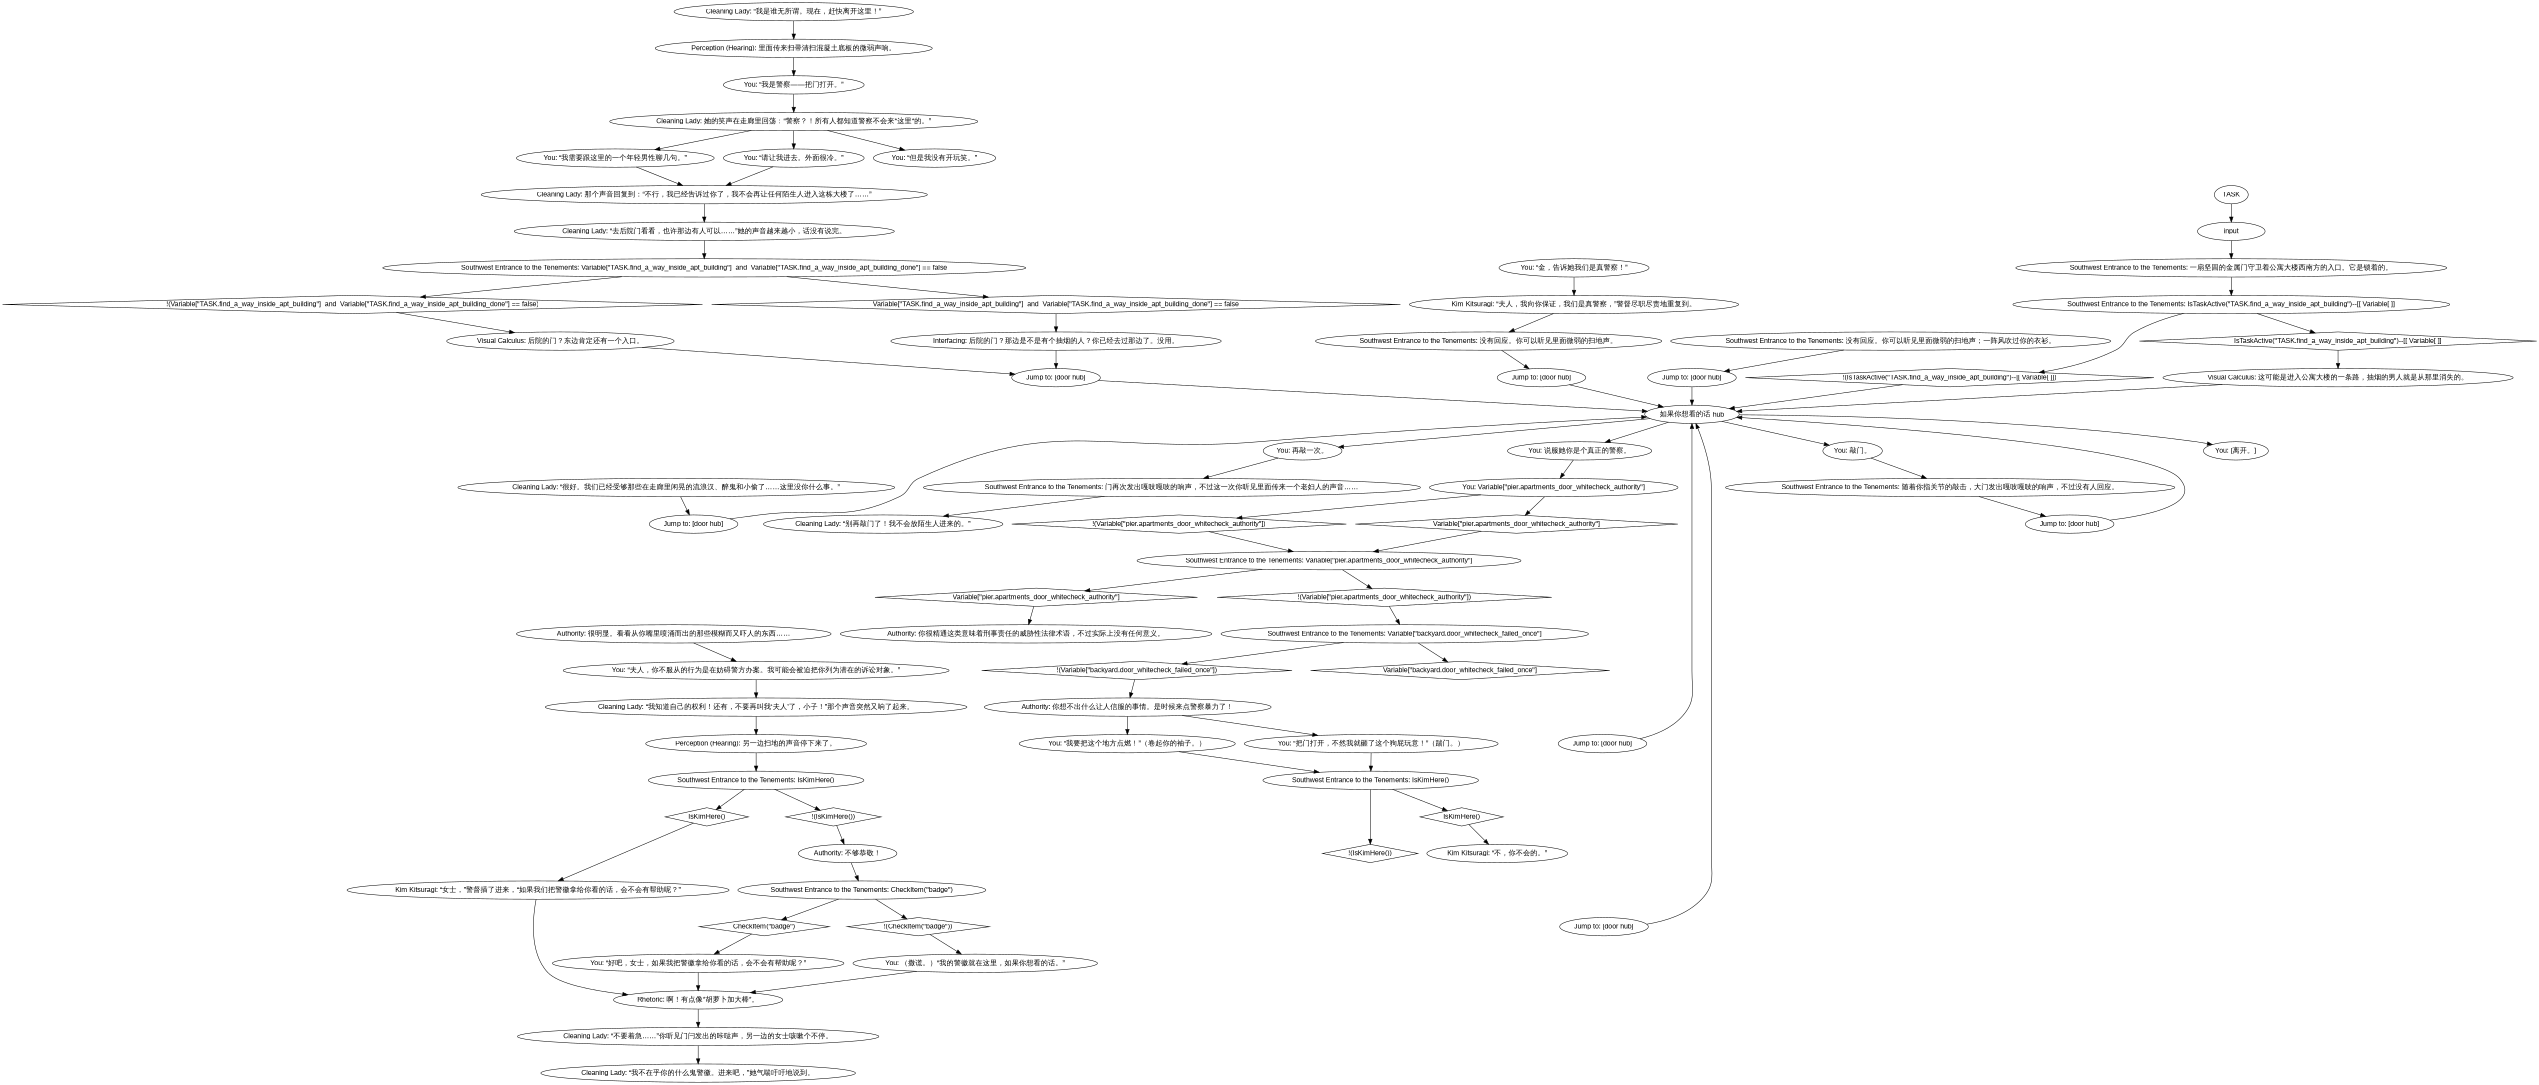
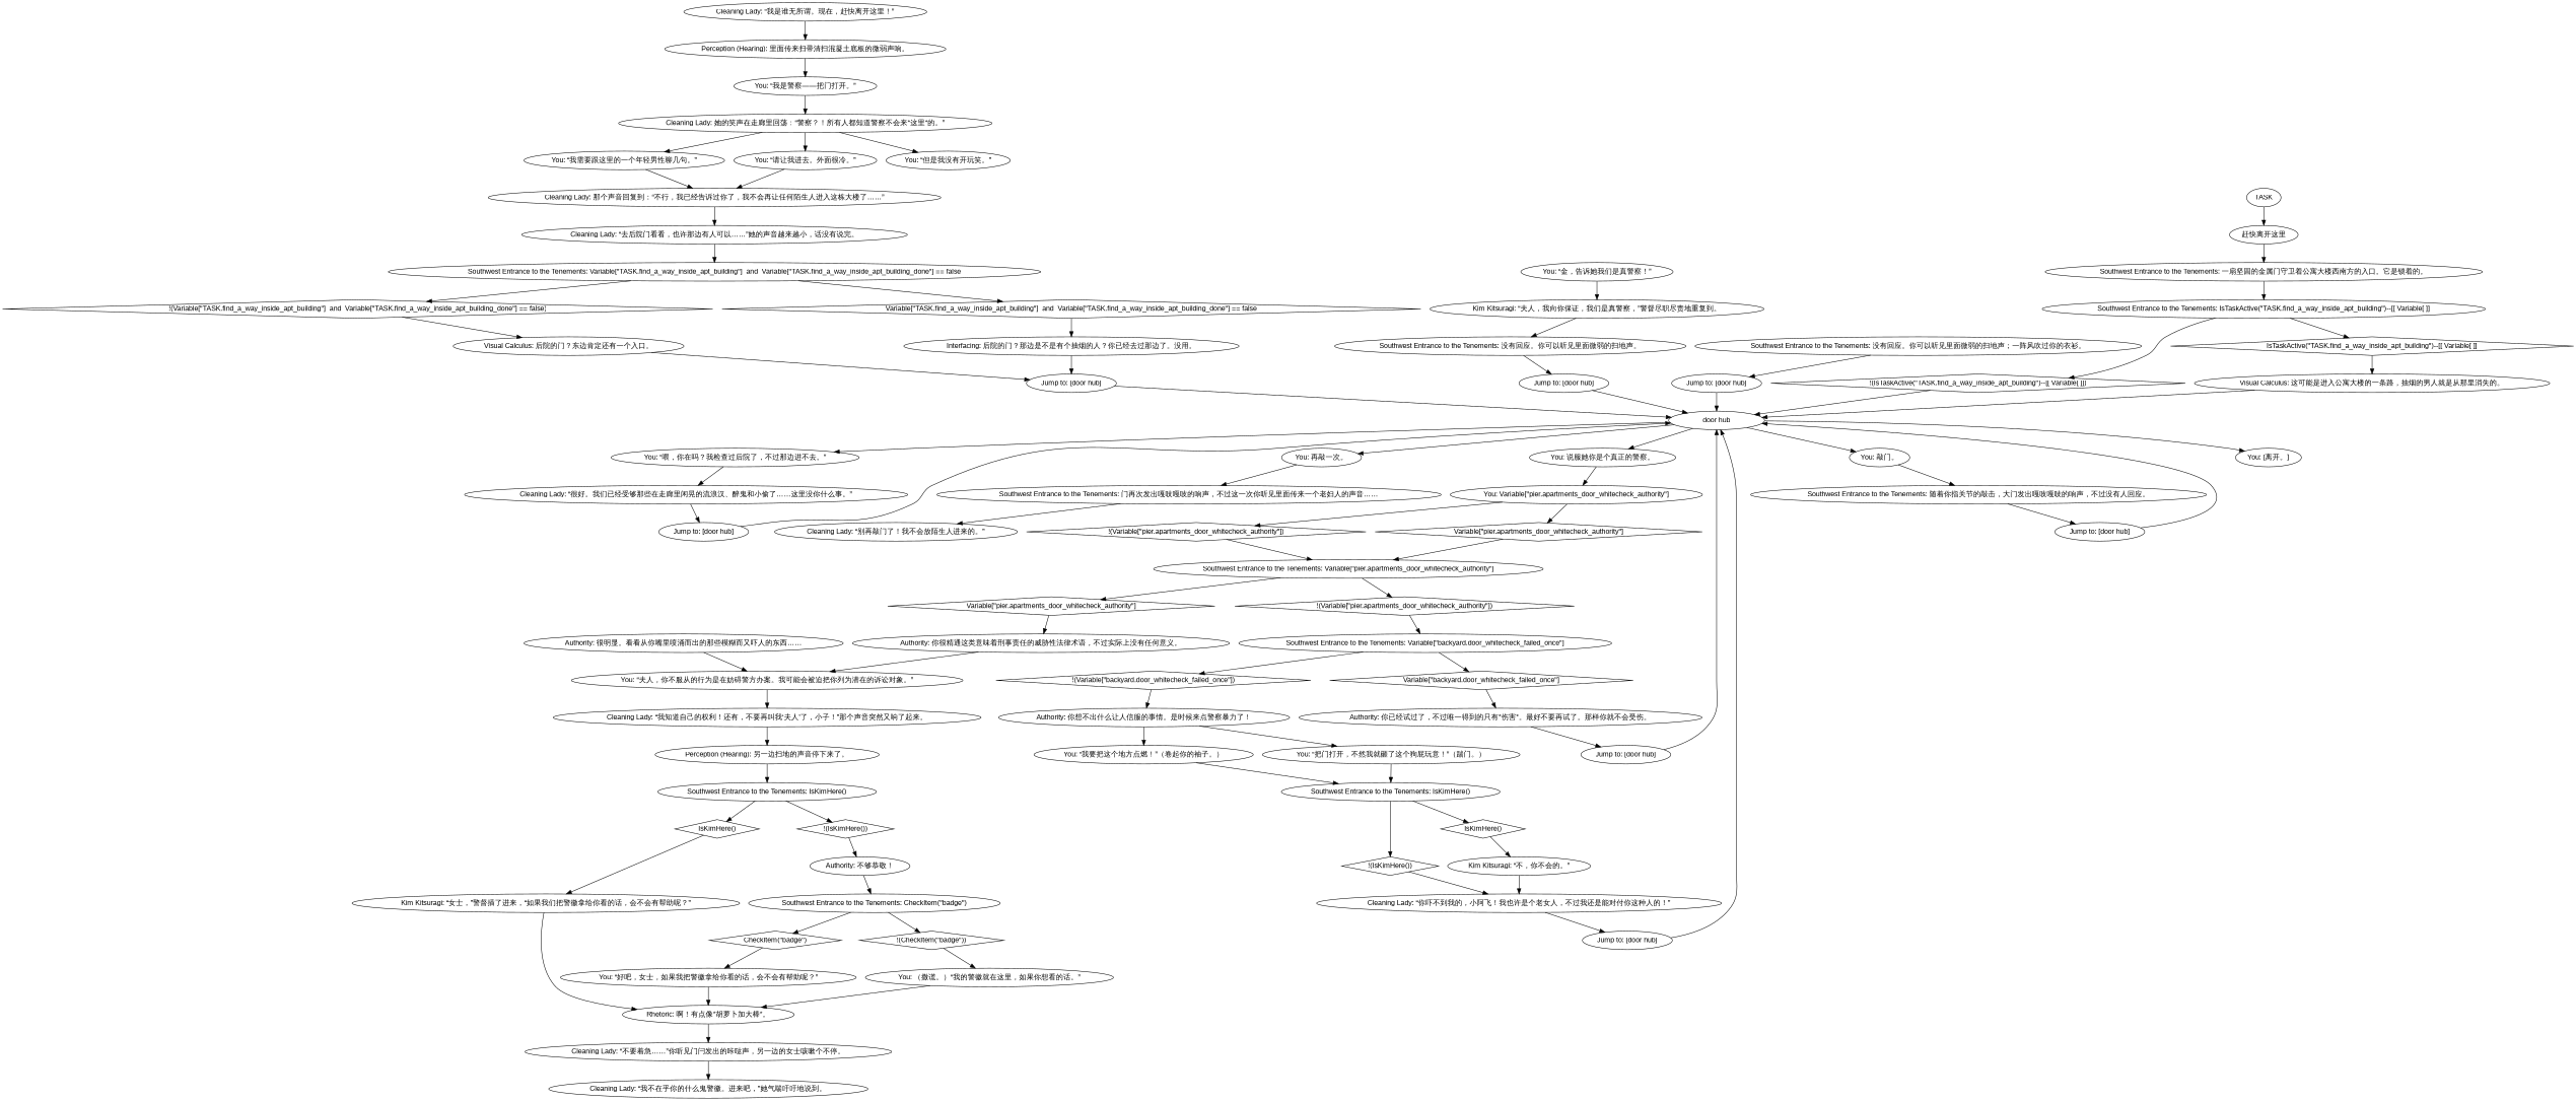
  digraph {
    fontname="Liberation Sans"
    node [fontname="Liberation Sans"]
    edge [fontname="Liberation Sans"]
    n1 [label=TASK]
-   n2 [label=input]
+   n2 [label="赶快离开这里"]
    n3 [label="Southwest Entrance to the Tenements: 一扇坚固的金属门守卫着公寓大楼西南方的入口。它是锁着的。"]
    n4 [label="Southwest Entrance to the Tenements: IsTaskActive(\"TASK.find_a_way_inside_apt_building\")--[[ Variable[ ]]"]
    n5 [label="Visual Calculus: 后院的门？东边肯定还有一个入口。"]
    n6 [label="Jump to: [door hub]"]
-   n7 [label="如果你想看的话 hub"]
+   n7 [label="door hub"]
    n8 [label="Authority: 很明显。看看从你嘴里喷涌而出的那些模糊而又吓人的东西……"]
    n9 [label="You: “夫人，你不服从的行为是在妨碍警方办案。我可能会被迫把你列为潜在的诉讼对象。”"]
    n10 [label="Southwest Entrance to the Tenements: 没有回应。你可以听见里面微弱的扫地声。"]
    n11 [label="Jump to: [door hub]"]
+   n12 [label="Authority: 你已经试过了，不过唯一得到的只有*伤害*。最好不要再试了。那样你就不会受伤。"]
    n13 [label="Jump to: [door hub]"]
    n14 [label="Authority: 你很精通这类意味着刑事责任的威胁性法律术语，不过实际上没有任何意义。"]
    n15 [label="Cleaning Lady: “我知道自己的权利！还有，不要再叫我‘夫人’了，小子！”那个声音突然又响了起来。"]
    n16 [label="Rhetoric: 啊！有点像*胡萝卜加大棒*。"]
    n17 [label="Cleaning Lady: “不要着急……”你听见门闩发出的咔哒声，另一边的女士咳嗽个不停。"]
    n18 [label="Cleaning Lady: “我不在乎你的什么鬼警徽。进来吧，”她气喘吁吁地说到。"]
    n19 [label="Southwest Entrance to the Tenements: 没有回应。你可以听见里面微弱的扫地声；一阵风吹过你的衣衫。"]
    n20 [label="Jump to: [door hub]"]
    n21 [label="Southwest Entrance to the Tenements: 随着你指关节的敲击，大门发出嘎吱嘎吱的响声，不过没有人回应。"]
    n22 [label="Jump to: [door hub]"]
    n23 [label="Jump to: [door hub]"]
+   n24 [label="You: “喂，你在吗？我检查过后院了，不过那边进不去。”"]
    n25 [label="You: 再敲一次。"]
    n26 [label="You: 说服她你是个真正的警察。"]
    n27 [label="You: 敲门。"]
    n28 [label="You: [离开。]"]
    n29 [label="Cleaning Lady: “我是谁无所谓。现在，赶快离开这里！”"]
    n30 [label="Perception (Hearing): 里面传来扫帚清扫混凝土底板的微弱声响。"]
    n31 [label="Southwest Entrance to the Tenements: IsKimHere()"]
    n32 [label="IsKimHere()" shape=diamond]
    n33 [label="!(IsKimHere())" shape=diamond]
    n34 [label="Kim Kitsuragi: “不，你不会的。”"]
+   n35 [label="Cleaning Lady: “你吓不到我的，小阿飞！我也许是个老女人，不过我还是能对付你这种人的！”"]
    n36 [label="Cleaning Lady: “很好。我们已经受够那些在走廊里闲晃的流浪汉、醉鬼和小偷了……这里没你什么事。”"]
    n37 [label="Southwest Entrance to the Tenements: 门再次发出嘎吱嘎吱的响声，不过这一次你听见里面传来一个老妇人的声音……"]
    n38 [label="You: Variable[\"pier.apartments_door_whitecheck_authority\"]"]
    n39 [label="You: “金，告诉她我们是真警察！”"]
    n40 [label="Kim Kitsuragi: “夫人，我向你保证，我们是真警察，”警督尽职尽责地重复到。"]
    n41 [label="You: “我是警察——把门打开。”"]
    n42 [label="Perception (Hearing): 另一边扫地的声音停下来了。"]
    n43 [label="You: “好吧，女士，如果我把警徽拿给你看的话，会不会有帮助呢？”"]
    n44 [label="IsTaskActive(\"TASK.find_a_way_inside_apt_building\")--[[ Variable[ ]]" shape=diamond]
    n45 [label="!(IsTaskActive(\"TASK.find_a_way_inside_apt_building\")--[[ Variable[ ]])" shape=diamond]
    n46 [label="You: “但是我没有开玩笑。”"]
    n47 [label="Cleaning Lady: 那个声音回复到：“不行，我已经告诉过你了，我不会再让任何陌生人进入这栋大楼了……”"]
    n48 [label="Cleaning Lady: “去后院门看看，也许那边有人可以……”她的声音越来越小，话没有说完。"]
    n49 [label="Authority: 不够恭敬！"]
    n50 [label="Southwest Entrance to the Tenements: CheckItem(\"badge\")"]
    n51 [label="CheckItem(\"badge\")" shape=diamond]
    n52 [label="!(CheckItem(\"badge\"))" shape=diamond]
    n53 [label="Kim Kitsuragi: “女士，”警督插了进来，“如果我们把警徽拿给你看的话，会不会有帮助呢？”"]
    n54 [label="Jump to: [door hub]"]
    n55 [label="You: “我需要跟这里的一个年轻男性聊几句。”"]
    n56 [label="Southwest Entrance to the Tenements: Variable[\"backyard.door_whitecheck_failed_once\"]"]
    n57 [label="Variable[\"backyard.door_whitecheck_failed_once\"]" shape=diamond]
    n58 [label="!(Variable[\"backyard.door_whitecheck_failed_once\"])" shape=diamond]
    n59 [label="Authority: 你想不出什么让人信服的事情。是时候来点警察暴力了！"]
    n60 [label="You: “把门打开，不然我就砸了这个狗屁玩意！”（踹门。）"]
    n61 [label="You: “我要把这个地方点燃！”（卷起你的袖子。）"]
    n62 [label="Cleaning Lady: “别再敲门了！我不会放陌生人进来的。”"]
    n63 [label="Southwest Entrance to the Tenements: Variable[\"TASK.find_a_way_inside_apt_building\"]  and  Variable[\"TASK.find_a_way_inside_apt_building_done\"] == false"]
    n64 [label="You: （撒谎。）“我的警徽就在这里，如果你想看的话。”"]
    n65 [label="Variable[\"pier.apartments_door_whitecheck_authority\"]" shape=diamond]
    n66 [label="!(Variable[\"pier.apartments_door_whitecheck_authority\"])" shape=diamond]
    n67 [label="Southwest Entrance to the Tenements: Variable[\"pier.apartments_door_whitecheck_authority\"]"]
    n68 [label="Variable[\"pier.apartments_door_whitecheck_authority\"]" shape=diamond]
    n69 [label="!(Variable[\"pier.apartments_door_whitecheck_authority\"])" shape=diamond]
    n70 [label="Southwest Entrance to the Tenements: IsKimHere()"]
    n71 [label="IsKimHere()" shape=diamond]
    n72 [label="!(IsKimHere())" shape=diamond]
    n73 [label="Cleaning Lady: 她的笑声在走廊里回荡：“警察？！所有人都知道警察不会来*这里*的。”"]
    n74 [label="Visual Calculus: 这可能是进入公寓大楼的一条路，抽烟的男人就是从那里消失的。"]
    n75 [label="Variable[\"TASK.find_a_way_inside_apt_building\"]  and  Variable[\"TASK.find_a_way_inside_apt_building_done\"] == false" shape=diamond]
    n76 [label="!(Variable[\"TASK.find_a_way_inside_apt_building\"]  and  Variable[\"TASK.find_a_way_inside_apt_building_done\"] == false)" shape=diamond]
    n77 [label="You: “请让我进去。外面很冷。”"]
    n78 [label="Interfacing: 后院的门？那边是不是有个抽烟的人？你已经去过那边了。没用。"]
    n1 -> n2
    n2 -> n3
    n3 -> n4
    n4 -> n44
    n4 -> n45
    n5 -> n6
    n6 -> n7
+   n7 -> n24
    n7 -> n25
    n7 -> n26
    n7 -> n27
    n7 -> n28
    n8 -> n9
    n9 -> n15
    n10 -> n11
    n11 -> n7
+   n12 -> n13
    n13 -> n7
+   n14 -> n9
    n15 -> n42
    n16 -> n17
    n17 -> n18
    n19 -> n20
    n20 -> n7
    n21 -> n22
    n22 -> n7
    n23 -> n7
+   n24 -> n36
    n25 -> n37
    n26 -> n38
    n27 -> n21
    n29 -> n30
    n30 -> n41
    n31 -> n32
    n31 -> n33
    n32 -> n34
+   n33 -> n35
+   n34 -> n35
+   n35 -> n23
    n36 -> n54
    n37 -> n62
    n38 -> n65
    n38 -> n66
    n39 -> n40
    n40 -> n10
    n41 -> n73
    n42 -> n70
    n43 -> n16
    n44 -> n74
    n45 -> n7
    n47 -> n48
    n48 -> n63
    n49 -> n50
    n50 -> n51
    n50 -> n52
    n51 -> n43
    n52 -> n64
    n53 -> n16
    n54 -> n7
    n55 -> n47
    n56 -> n57
    n56 -> n58
+   n57 -> n12
    n58 -> n59
    n59 -> n60
    n59 -> n61
    n60 -> n31
    n61 -> n31
    n63 -> n75
    n63 -> n76
    n64 -> n16
    n65 -> n67
    n66 -> n67
    n67 -> n68
    n67 -> n69
    n68 -> n14
    n69 -> n56
    n70 -> n71
    n70 -> n72
    n71 -> n53
    n72 -> n49
    n73 -> n46
    n73 -> n55
    n73 -> n77
    n74 -> n7
    n75 -> n78
    n76 -> n5
    n77 -> n47
    n78 -> n6
  }
